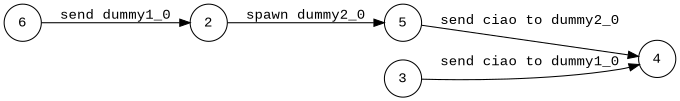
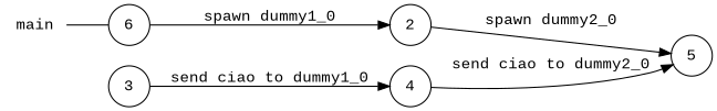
  digraph {
    fontname="Liberation Mono"
    rankdir=LR
    node [fontname="Liberation Mono" shape=circle]
    edge [fontname="Liberation Mono"]
+   n1 [label=main shape=plaintext]
    n2 [label=6]
    n3 [label=2]
    n4 [label=4]
    n5 [label=5]
    n6 [label=3]
-   n2 -> n3 [label="send dummy1_0"]
+   n1 -> n2 [arrowhead=none]
+   n2 -> n3 [label="spawn dummy1_0"]
    n3 -> n5 [label="spawn dummy2_0"]
-   n5 -> n4 [label="send ciao to dummy2_0"]
+   n4 -> n5 [label="send ciao to dummy2_0"]
    n6 -> n4 [label="send ciao to dummy1_0"]
  }
